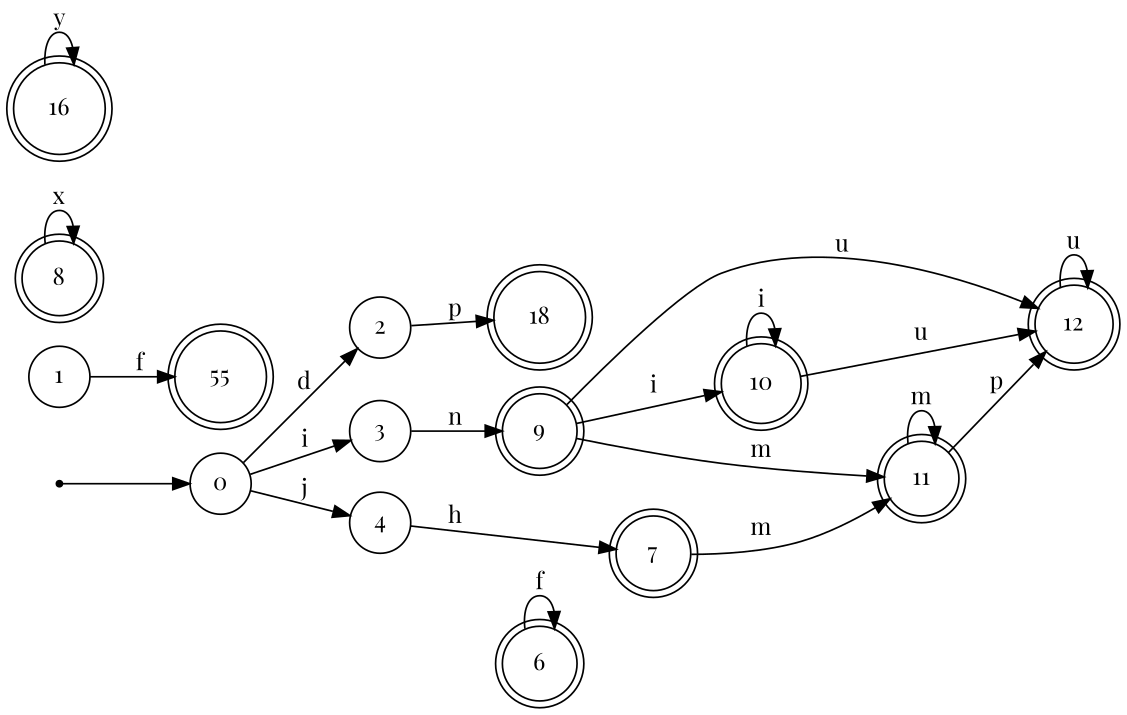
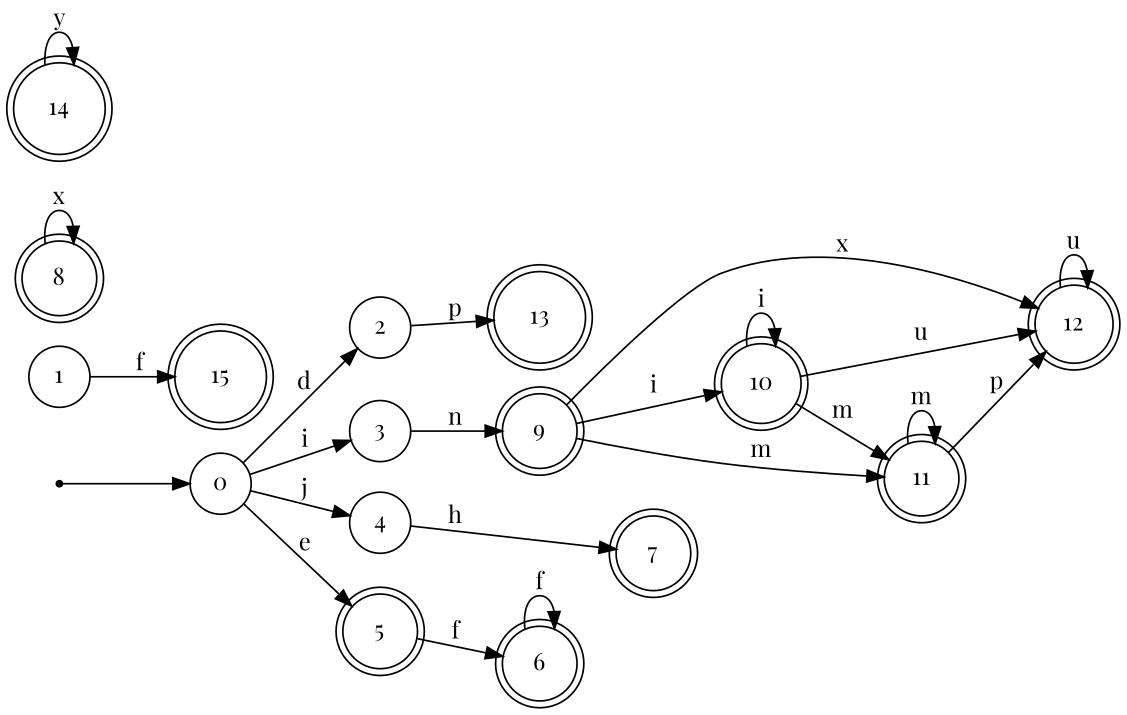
  digraph {
    fontname="Playfair Display"
    rankdir=LR
    node [fontname="Playfair Display" shape=doublecircle]
    edge [fontname="Playfair Display"]
    dummy0 [shape=point]
    0 [shape=circle]
    2 [shape=circle]
    3 [shape=circle]
    4 [shape=circle]
+   5
    1 [shape=circle]
-   15 [label=55]
-   13 [label=18]
+   15
+   13
    9
    7
    6
    10
    11
    12
    8
-   14 [label=16]
+   14
    dummy0 -> 0
    0 -> 2 [label=d]
    0 -> 3 [label=i]
    0 -> 4 [label=j]
+   0 -> 5 [label=e]
    2 -> 13 [label=p]
    3 -> 9 [label=n]
    4 -> 7 [label=h]
+   5 -> 6 [label=f]
    1 -> 15 [label=f]
    9 -> 10 [label=i]
    9 -> 11 [label=m]
-   9 -> 12 [label=u]
+   9 -> 12 [label=x]
    6 -> 6 [label=f]
    10 -> 10 [label=i]
-   7 -> 11 [label=m]
+   10 -> 11 [label=m]
    10 -> 12 [label=u]
    11 -> 11 [label=m]
    11 -> 12 [label=p]
    12 -> 12 [label=u]
    8 -> 8 [label=x]
    14 -> 14 [label=y]
  }
